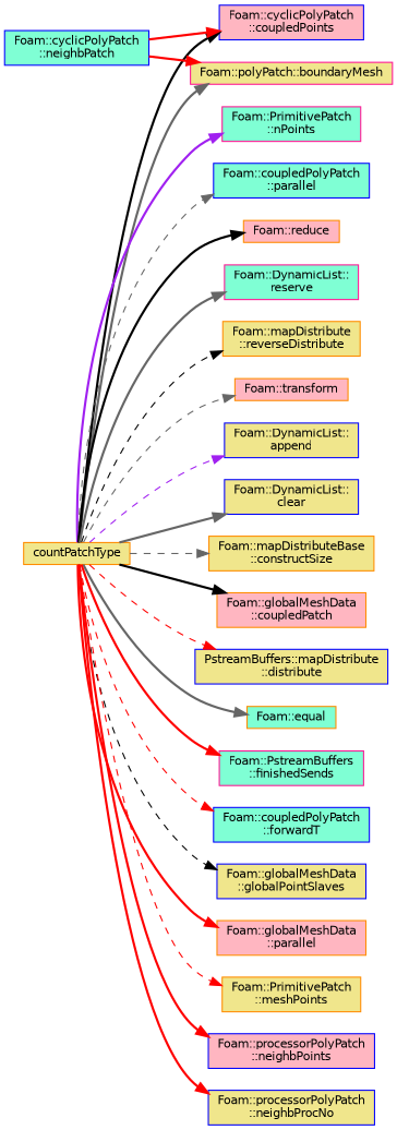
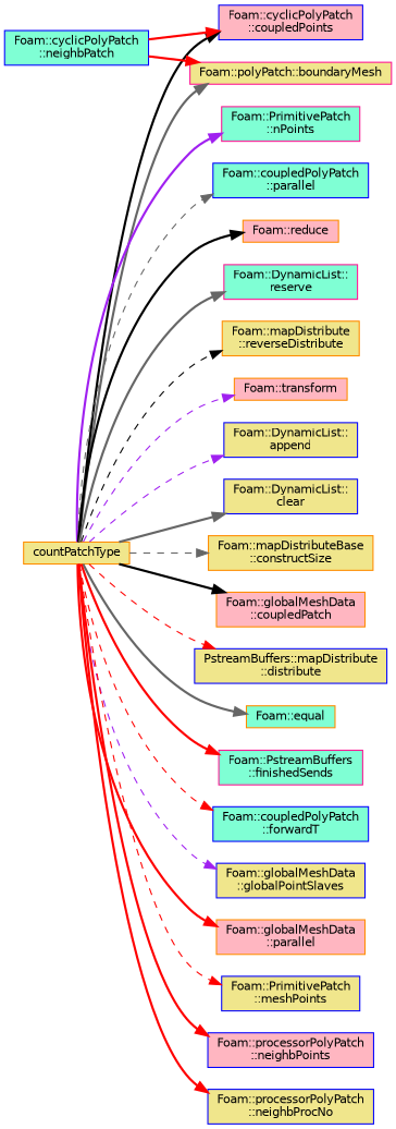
  digraph {
    rankdir=LR
    node [color=blue fillcolor=khaki fontname=Helvetica fontsize=10 shape=record style=filled]
    edge [color=red fontname=Helvetica fontsize=10 labelfontname=Helvetica labelfontsize=10 style=bold]
    n1 [color=darkorange fontcolor=black height=0.2 label=countPatchType width=0.4]
    n2 [height=0.2 label="Foam::DynamicList::\lappend" width=0.4]
    n3 [color=deeppink height=0.2 label="Foam::polyPatch::boundaryMesh" width=0.4]
    n4 [height=0.2 label="Foam::DynamicList::\lclear" width=0.4]
    n5 [color=darkorange height=0.2 label="Foam::mapDistributeBase\l::constructSize" width=0.4]
    n6 [color=darkorange fillcolor=lightpink height=0.2 label="Foam::globalMeshData\l::coupledPatch" width=0.4]
    n7 [fillcolor=lightpink height=0.2 label="Foam::cyclicPolyPatch\l::coupledPoints" width=0.4]
    n8 [height=0.2 label="PstreamBuffers::mapDistribute\l::distribute" width=0.4]
    n9 [color=darkorange fillcolor=aquamarine height=0.2 label="Foam::equal" width=0.4]
    n10 [color=deeppink fillcolor=aquamarine height=0.2 label="Foam::PstreamBuffers\l::finishedSends" width=0.4]
    n11 [fillcolor=aquamarine height=0.2 label="Foam::coupledPolyPatch\l::forwardT" width=0.4]
    n12 [height=0.2 label="Foam::globalMeshData\l::globalPointSlaves" width=0.4]
    n13 [color=darkorange fillcolor=lightpink height=0.2 label="Foam::globalMeshData\l::parallel" width=0.4]
-   n14 [color=darkorange height=0.2 label="Foam::PrimitivePatch\l::meshPoints" width=0.4]
+   n14 [height=0.2 label="Foam::PrimitivePatch\l::meshPoints" width=0.4]
    n15 [fillcolor=lightpink height=0.2 label="Foam::processorPolyPatch\l::neighbPoints" width=0.4]
    n16 [height=0.2 label="Foam::processorPolyPatch\l::neighbProcNo" width=0.4]
    n17 [color=deeppink fillcolor=aquamarine height=0.2 label="Foam::PrimitivePatch\l::nPoints" width=0.4]
    n18 [fillcolor=aquamarine height=0.2 label="Foam::coupledPolyPatch\l::parallel" width=0.4]
    n19 [color=darkorange fillcolor=lightpink height=0.2 label="Foam::reduce" width=0.4]
    n20 [color=deeppink fillcolor=aquamarine height=0.2 label="Foam::DynamicList::\lreserve" width=0.4]
    n21 [color=darkorange height=0.2 label="Foam::mapDistribute\l::reverseDistribute" width=0.4]
    n22 [color=darkorange fillcolor=lightpink height=0.2 label="Foam::transform" width=0.4]
    n23 [fillcolor=aquamarine height=0.2 label="Foam::cyclicPolyPatch\l::neighbPatch" width=0.4]
    n1 -> n2 [color=purple style=dashed]
    n1 -> n3 [color=gray40]
    n1 -> n4 [color=gray40]
    n1 -> n5 [color=gray40 style=dashed]
    n1 -> n6 [color=black]
    n1 -> n7 [color=black]
    n1 -> n8 [style=dashed]
    n1 -> n9 [color=gray40]
    n1 -> n10
    n1 -> n11 [style=dashed]
-   n1 -> n12 [color=black style=dashed]
+   n1 -> n12 [color=purple style=dashed]
    n1 -> n13
    n1 -> n14 [style=dashed]
    n1 -> n15
    n1 -> n16
    n1 -> n17 [color=purple]
    n1 -> n18 [color=gray40 style=dashed]
    n1 -> n19 [color=black]
    n1 -> n20 [color=gray40]
    n1 -> n21 [color=black style=dashed]
-   n1 -> n22 [color=gray40 style=dashed]
+   n1 -> n22 [color=purple style=dashed]
    n23 -> n3
    n23 -> n7
  }
